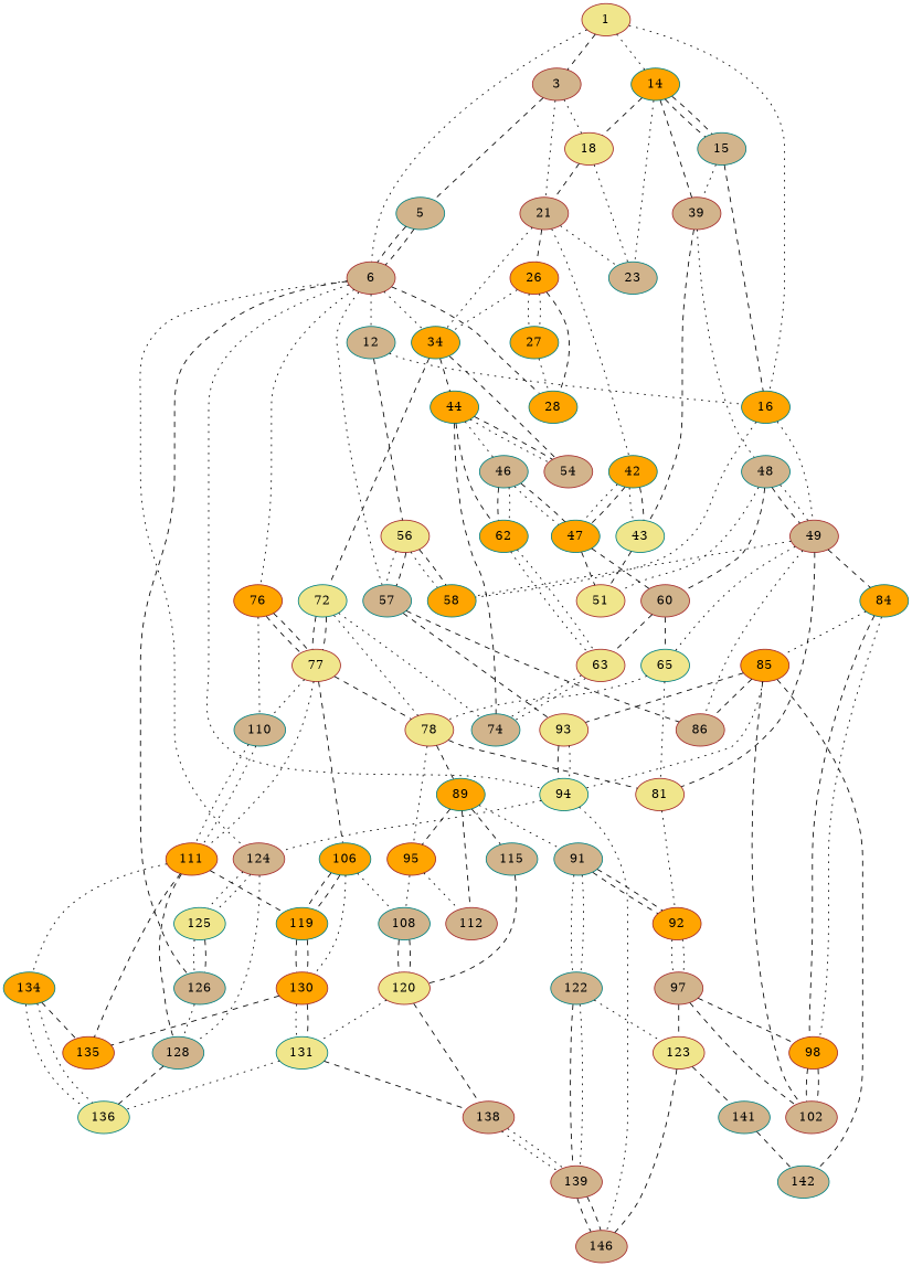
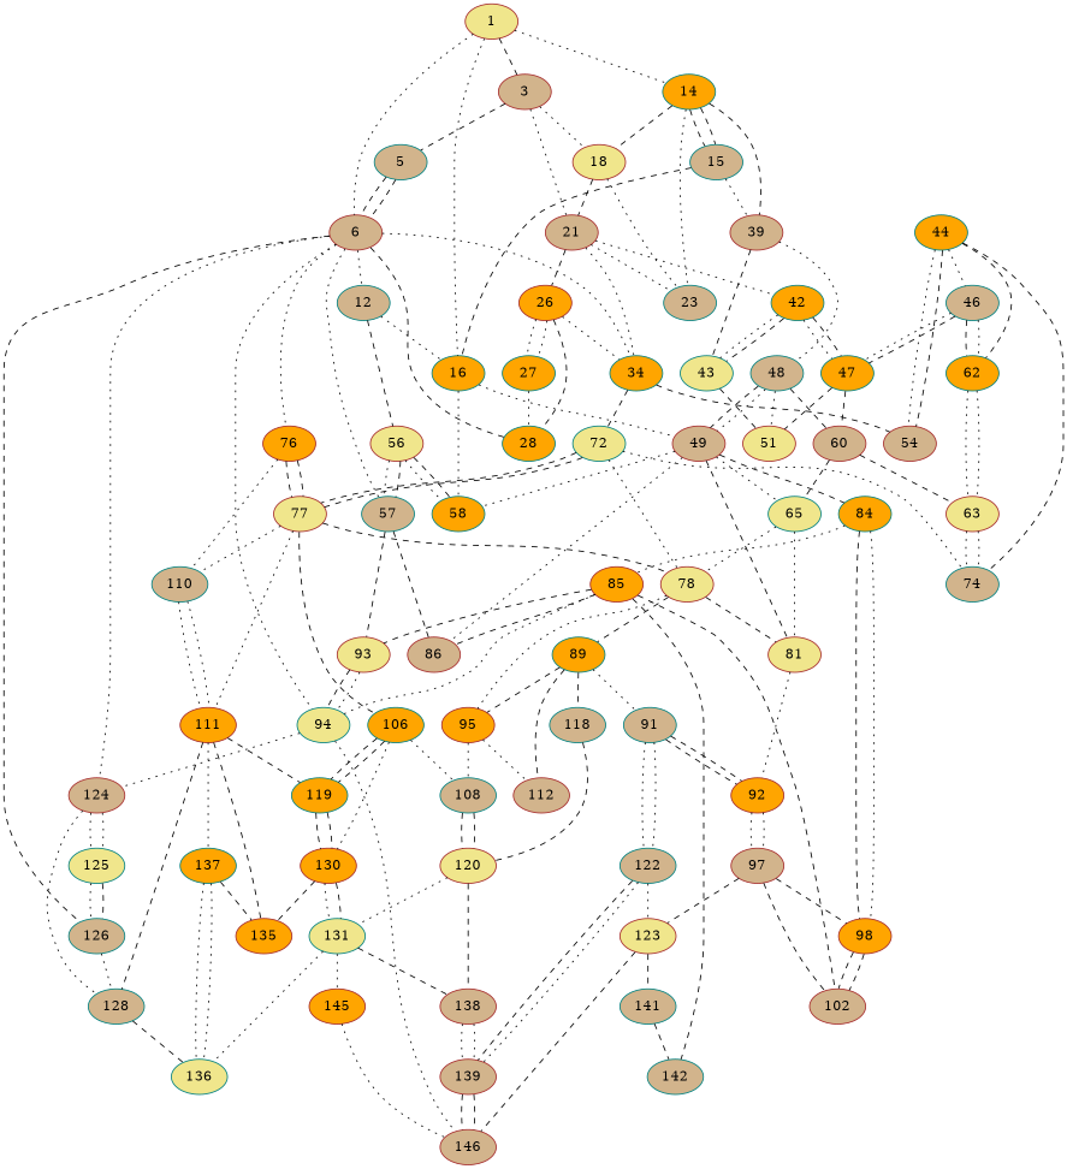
  graph {
    node [color=teal fillcolor=tan style=filled]
    edge [style=dashed]
    1 [color=brown fillcolor=khaki super="+2+9"]
    3 [color=brown super="+4"]
    6 [color=brown super="+29+7"]
    14 [fillcolor=orange super="+19"]
    16 [fillcolor=orange super="+37+17"]
    5
    18 [color=brown fillcolor=khaki super="+20"]
    21 [color=brown super="+41+22"]
    12 [super="+38+13"]
    28 [fillcolor=orange super="+31"]
    34 [fillcolor=orange super="+53+35"]
    57 [super="+87"]
    76 [color=brown fillcolor=orange]
    94 [fillcolor=khaki super="+149"]
    124 [color=brown]
    126 [super="+127"]
    15
    23
    39 [color=brown super="+40"]
    49 [color=brown super="+67"]
    58 [fillcolor=orange]
    26 [color=brown fillcolor=orange super="+33"]
    42 [fillcolor=orange]
    56 [color=brown fillcolor=khaki]
    44 [fillcolor=orange super="+45"]
    54 [color=brown]
    72 [fillcolor=khaki super="+73"]
    86 [color=brown]
    93 [color=brown fillcolor=khaki]
    77 [color=brown fillcolor=khaki super="+103"]
    110
    146 [color=brown super="+147"]
    128 [super="+133"]
    125 [fillcolor=khaki]
    43 [fillcolor=khaki]
    48 [super="+52"]
    65 [fillcolor=khaki super="+71+66"]
    81 [color=brown fillcolor=khaki super="+82"]
    84 [fillcolor=orange]
    27 [fillcolor=orange]
    47 [fillcolor=orange super="+55"]
    46
    62 [fillcolor=orange]
    74
    78 [color=brown fillcolor=khaki super="+79"]
    51 [color=brown fillcolor=khaki]
    60 [color=brown super="+61+64"]
    63 [color=brown fillcolor=khaki]
    92 [color=brown fillcolor=orange]
    85 [color=brown fillcolor=orange super="+99"]
    98 [color=brown fillcolor=orange]
    89 [fillcolor=orange super="+90+96"]
    95 [color=brown fillcolor=orange super="+109"]
    106 [fillcolor=orange super="+107"]
    111 [color=brown fillcolor=orange super="+117"]
    108
    119 [fillcolor=orange]
    130 [color=brown fillcolor=orange]
-   134 [fillcolor=orange]
+   134 [fillcolor=orange label=137]
    135 [color=brown fillcolor=orange]
    91
    112 [color=brown]
-   115
+   115 [label=118]
    97 [color=brown super="+116"]
    102 [color=brown]
    142 [super="+148"]
    122
    120 [color=brown fillcolor=khaki super="+121"]
    123 [color=brown fillcolor=khaki super="+140"]
    139 [color=brown]
    141
    131 [fillcolor=khaki super="+132+137"]
    138 [color=brown]
    136 [fillcolor=khaki]
+   145 [color=brown fillcolor=orange]
    1 -- 3
    1 -- 6 [style=dotted]
    1 -- 14 [style=dotted]
    1 -- 16 [style=dotted]
    3 -- 5
    3 -- 18 [style=dotted]
    3 -- 21 [style=dotted]
    6 -- 12 [style=dotted weight=2]
    6 -- 28
    6 -- 34 [style=dotted]
    6 -- 57 [style=dotted]
    6 -- 76 [style=dotted]
    6 -- 94 [style=dotted]
    6 -- 124 [style=dotted]
    6 -- 126
    14 -- 18
    14 -- 15
    14 -- 15
    14 -- 23 [style=dotted]
    14 -- 39
    16 -- 49 [style=dotted]
    16 -- 58 [style=dotted]
    5 -- 6
    5 -- 6
    18 -- 21
    18 -- 23 [style=dotted]
    21 -- 34 [style=dotted]
    21 -- 23 [style=dotted]
    21 -- 26
    21 -- 42 [style=dotted]
    12 -- 16 [style=dotted weight=2]
    12 -- 56
-   34 -- 44
    34 -- 54
    34 -- 72
    57 -- 86
    57 -- 93
    76 -- 77
    76 -- 77
    76 -- 110 [style=dotted]
    94 -- 124 [style=dotted]
    94 -- 146 [style=dotted]
    124 -- 128 [style=dotted]
    124 -- 125 [style=dotted]
    124 -- 125 [style=dotted]
    126 -- 128 [style=dotted]
    15 -- 16
    15 -- 39 [style=dotted]
    39 -- 43
    39 -- 48 [style=dotted]
    49 -- 58 [style=dotted]
    49 -- 86 [style=dotted]
    49 -- 65 [style=dotted]
    49 -- 81
    49 -- 84
    26 -- 28
    26 -- 34 [style=dotted]
    26 -- 27 [style=dotted]
    26 -- 27 [style=dotted]
    42 -- 43 [style=dotted]
    42 -- 43
    42 -- 47 [style=dotted]
    42 -- 47
    56 -- 57 [style=dotted]
    56 -- 57
    56 -- 58 [style=dotted]
    56 -- 58
    44 -- 54 [style=dotted weight=2]
    44 -- 54
    44 -- 46 [style=dotted]
    44 -- 62
    44 -- 74
    72 -- 77
    72 -- 77
    72 -- 74 [style=dotted]
    72 -- 78 [style=dotted]
    93 -- 94
    93 -- 94 [style=dotted]
    77 -- 110 [style=dotted]
    77 -- 78
    77 -- 106
    77 -- 111 [style=dotted]
    110 -- 111 [style=dotted]
    110 -- 111 [style=dotted]
    128 -- 136
    125 -- 126 [style=dotted weight=2]
    125 -- 126
    43 -- 51
    48 -- 49
    48 -- 49 [style=dotted]
    48 -- 51 [style=dotted]
    48 -- 60
    65 -- 81 [style=dotted]
    65 -- 78 [style=dotted]
    81 -- 92 [style=dotted]
    84 -- 85 [style=dotted]
    84 -- 98
    84 -- 98 [style=dotted]
    27 -- 28 [style=dotted weight=2]
    47 -- 51
    47 -- 60
    46 -- 47 [style=dotted]
    46 -- 47
    46 -- 62
    46 -- 62 [style=dotted]
    62 -- 63 [style=dotted]
    62 -- 63 [style=dotted]
    78 -- 81
    78 -- 89
    78 -- 95 [style=dotted]
    60 -- 65 [weight=2]
    60 -- 63
    63 -- 74 [style=dotted]
    63 -- 74 [style=dotted]
    92 -- 97 [style=dotted]
    92 -- 97 [style=dotted]
    85 -- 94 [style=dotted]
    85 -- 86
    85 -- 93
    85 -- 102
    85 -- 142 [weight=2]
    98 -- 102
    98 -- 102
    89 -- 95
    89 -- 91 [style=dotted]
    89 -- 112 [weight=2]
    89 -- 115 [weight=2]
    95 -- 108 [style=dotted]
    95 -- 112 [style=dotted]
    106 -- 108 [style=dotted]
    106 -- 119
    106 -- 119
    106 -- 130 [style=dotted]
    111 -- 128
    111 -- 119
    111 -- 134 [style=dotted]
    111 -- 135
    108 -- 120
    108 -- 120
    119 -- 130
    119 -- 130
    130 -- 135
    130 -- 131 [style=dotted]
    130 -- 131
    134 -- 135
    134 -- 136 [style=dotted]
    134 -- 136 [style=dotted]
    91 -- 92
    91 -- 92
    91 -- 122 [style=dotted]
    91 -- 122 [style=dotted]
    115 -- 120
    97 -- 98
    97 -- 102
    97 -- 123
    122 -- 123 [style=dotted]
    122 -- 139
    122 -- 139 [style=dotted]
    120 -- 131 [style=dotted]
    120 -- 138
    123 -- 146
    123 -- 141
    139 -- 146
    139 -- 146
    141 -- 142 [weight=2]
    131 -- 138
    131 -- 136 [style=dotted]
+   131 -- 145 [style=dotted weight=2]
    138 -- 139 [style=dotted]
    138 -- 139 [style=dotted]
+   145 -- 146 [style=dotted]
  }
